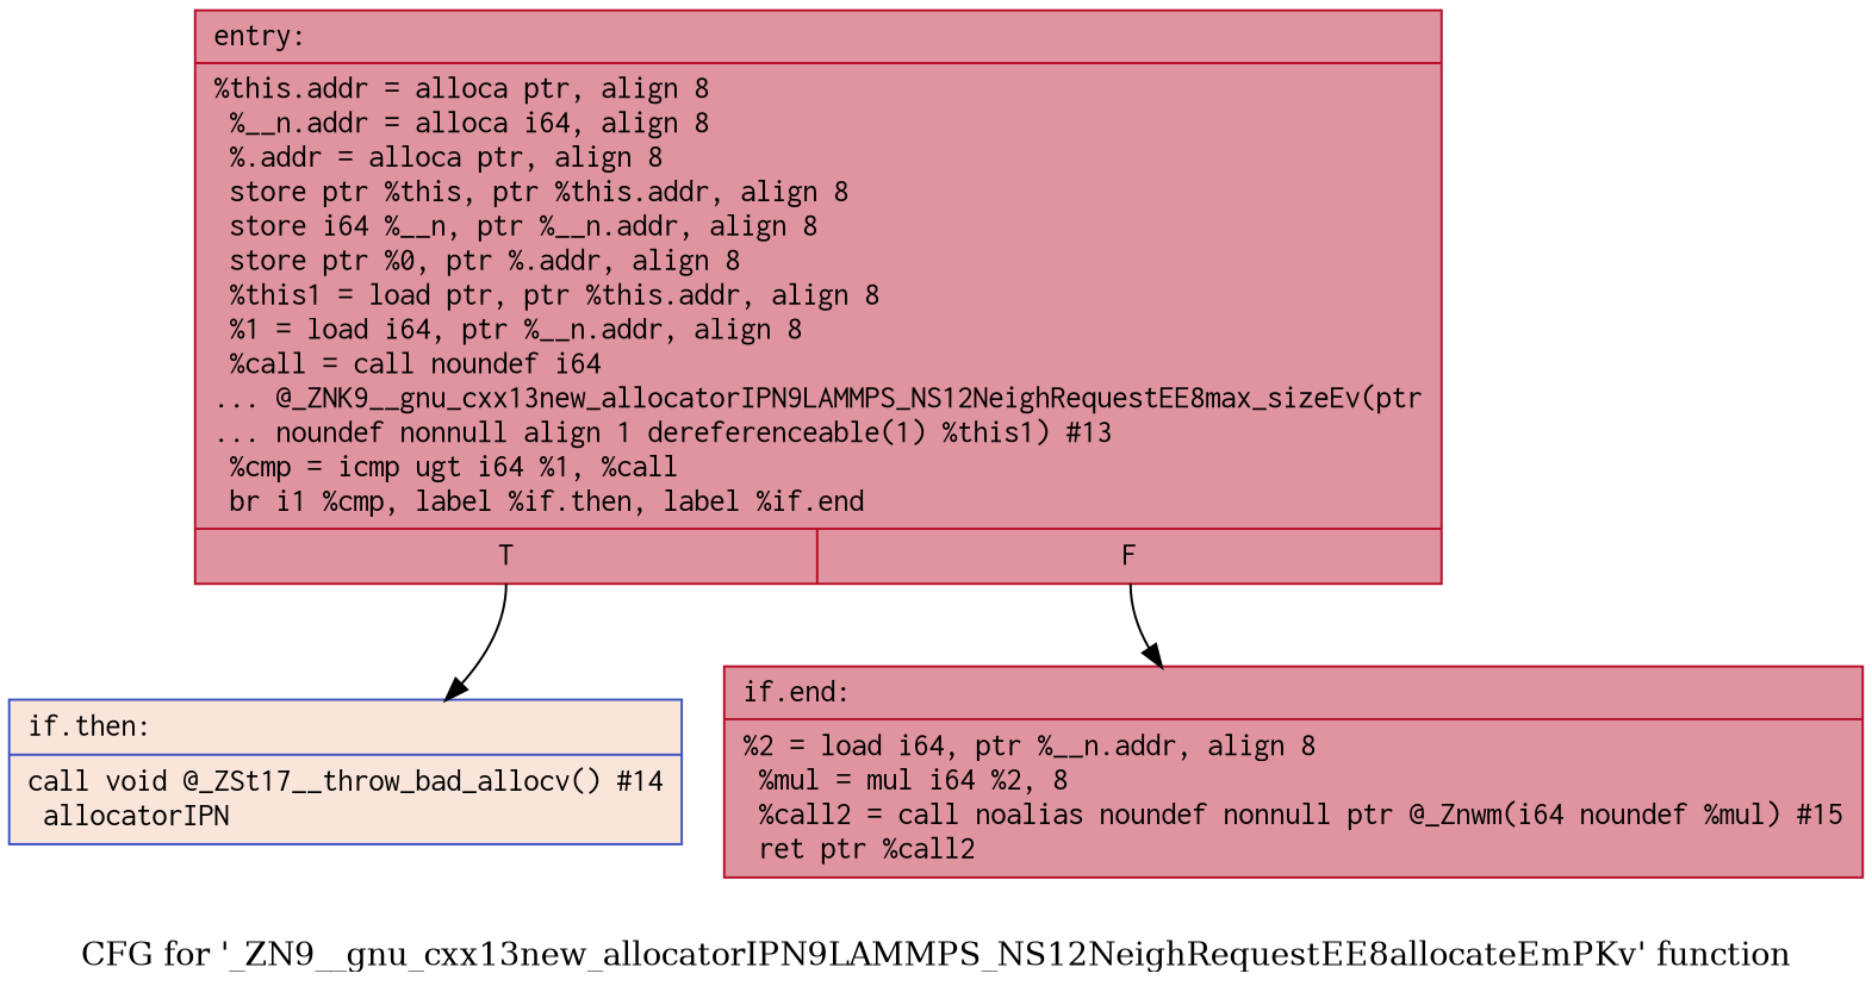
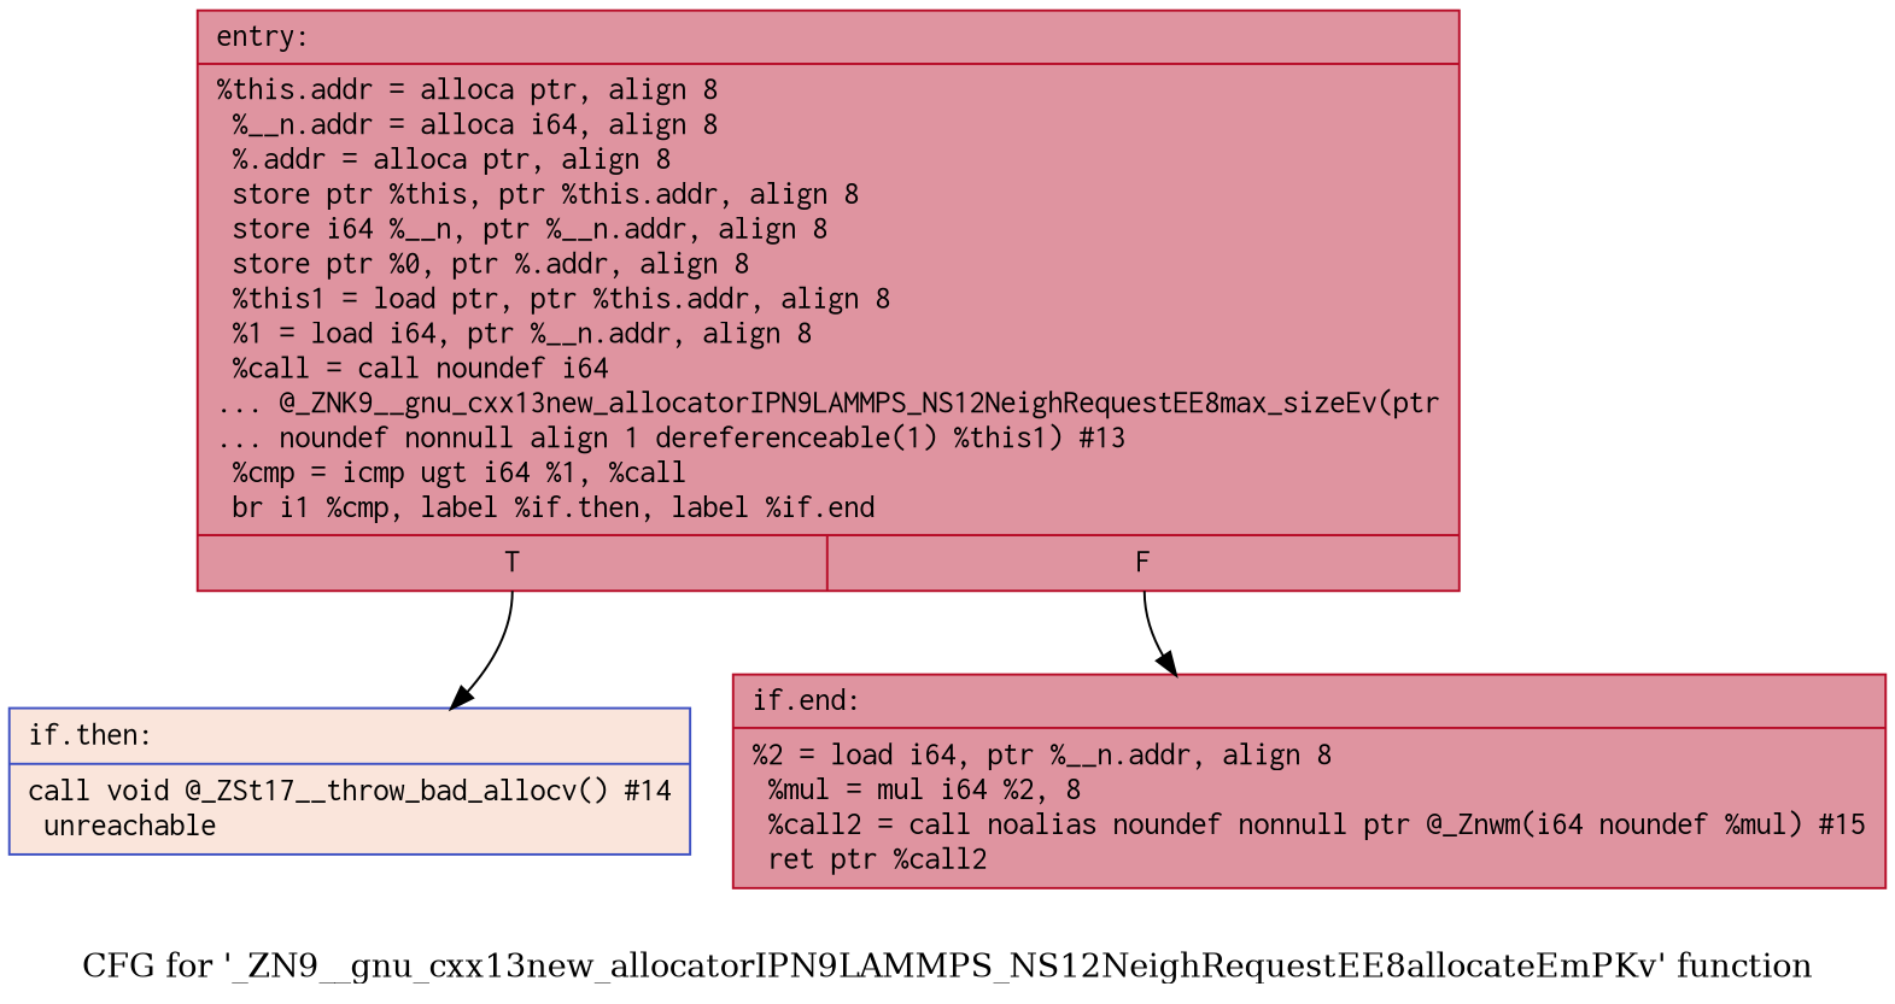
  digraph {
    label="CFG for '_ZN9__gnu_cxx13new_allocatorIPN9LAMMPS_NS12NeighRequestEE8allocateEmPKv' function"
    node [color="#b70d28ff" fillcolor="#b70d2870" fontname=Courier shape=record style=filled]
    n1 [label="{entry:\l|  %this.addr = alloca ptr, align 8\l  %__n.addr = alloca i64, align 8\l  %.addr = alloca ptr, align 8\l  store ptr %this, ptr %this.addr, align 8\l  store i64 %__n, ptr %__n.addr, align 8\l  store ptr %0, ptr %.addr, align 8\l  %this1 = load ptr, ptr %this.addr, align 8\l  %1 = load i64, ptr %__n.addr, align 8\l  %call = call noundef i64\l... @_ZNK9__gnu_cxx13new_allocatorIPN9LAMMPS_NS12NeighRequestEE8max_sizeEv(ptr\l... noundef nonnull align 1 dereferenceable(1) %this1) #13\l  %cmp = icmp ugt i64 %1, %call\l  br i1 %cmp, label %if.then, label %if.end\l|{<s0>T|<s1>F}}"]
-   n2 [color="#3d50c3ff" fillcolor="#f4c5ad70" label="{if.then:\l|  call void @_ZSt17__throw_bad_allocv() #14\l  allocatorIPN\l}"]
+   n2 [color="#3d50c3ff" fillcolor="#f4c5ad70" label="{if.then:\l|  call void @_ZSt17__throw_bad_allocv() #14\l  unreachable\l}"]
    n3 [label="{if.end:\l|  %2 = load i64, ptr %__n.addr, align 8\l  %mul = mul i64 %2, 8\l  %call2 = call noalias noundef nonnull ptr @_Znwm(i64 noundef %mul) #15\l  ret ptr %call2\l}"]
    n1 -> n2 [tailport=s0]
    n1 -> n3 [tailport=s1]
  }
